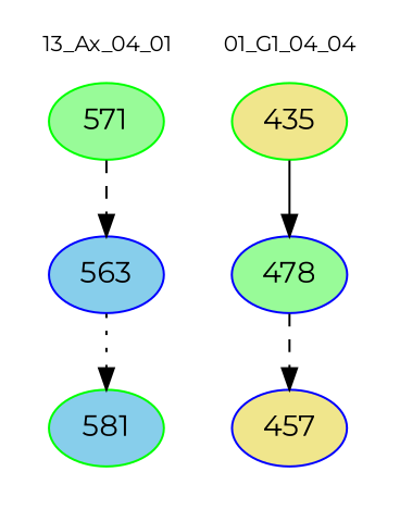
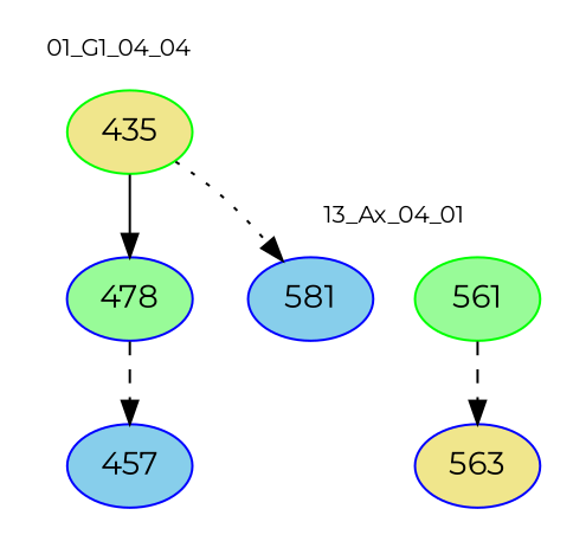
  digraph {
    fontname=Montserrat
    node [color=blue fillcolor=palegreen fontname=Montserrat style=filled]
    edge [color=black fontname=Montserrat style=dashed]
-   n1 [color=green label=571]
-   n2 [fillcolor=skyblue label=563]
-   n3 [color=green fillcolor=skyblue label=581]
+   n1 [color=green label=561]
+   n2 [fillcolor=khaki label=563]
+   n3 [fillcolor=skyblue label=581]
    n4 [color=green fillcolor=khaki label=435]
    n5 [label=478]
-   n6 [fillcolor=khaki label=457]
+   n6 [fillcolor=skyblue label=457]
    subgraph cluster_1 {
      color=white
      fontsize=10
      label="13_Ax_04_01"
      n1
      n2
      n3
    }
    subgraph cluster_2 {
      color=white
      fontsize=10
      label="01_G1_04_04"
      n4
      n5
      n6
    }
    n1 -> n2
-   n2 -> n3 [style=dotted]
+   n4 -> n3 [style=dotted]
    n4 -> n5 [style=solid]
    n5 -> n6
  }
